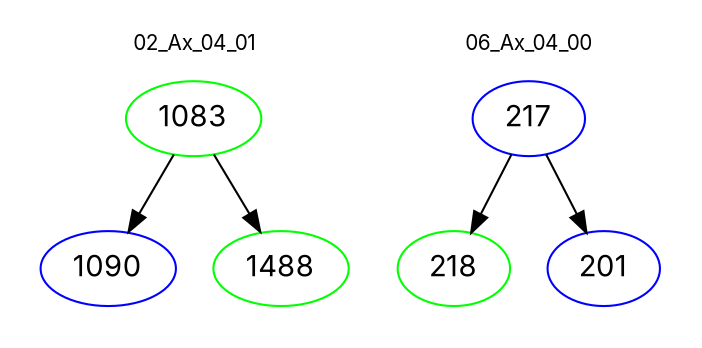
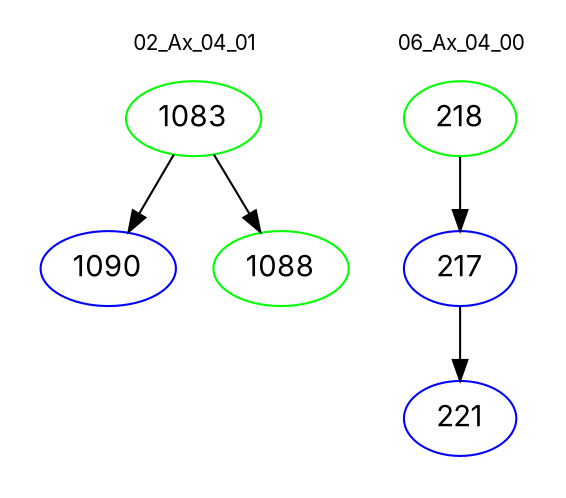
  digraph {
    fontname=Inter
    node [color=green fontname=Inter]
    edge [color=black fontname=Inter]
    n1 [label=1083]
    n2 [color=blue label=1090]
-   n3 [label=1488]
+   n3 [label=1088]
    n4 [color=blue label=217]
    n5 [label=218]
-   n6 [color=blue label=201]
+   n6 [color=blue label=221]
    subgraph cluster_1 {
      color=white
      fontsize=10
      label="02_Ax_04_01"
      n1
      n2
      n3
    }
    subgraph cluster_2 {
      color=white
      fontsize=10
      label="06_Ax_04_00"
      n4
      n5
      n6
    }
    n1 -> n2
    n1 -> n3
-   n4 -> n5
+   n5 -> n4
    n4 -> n6
  }
